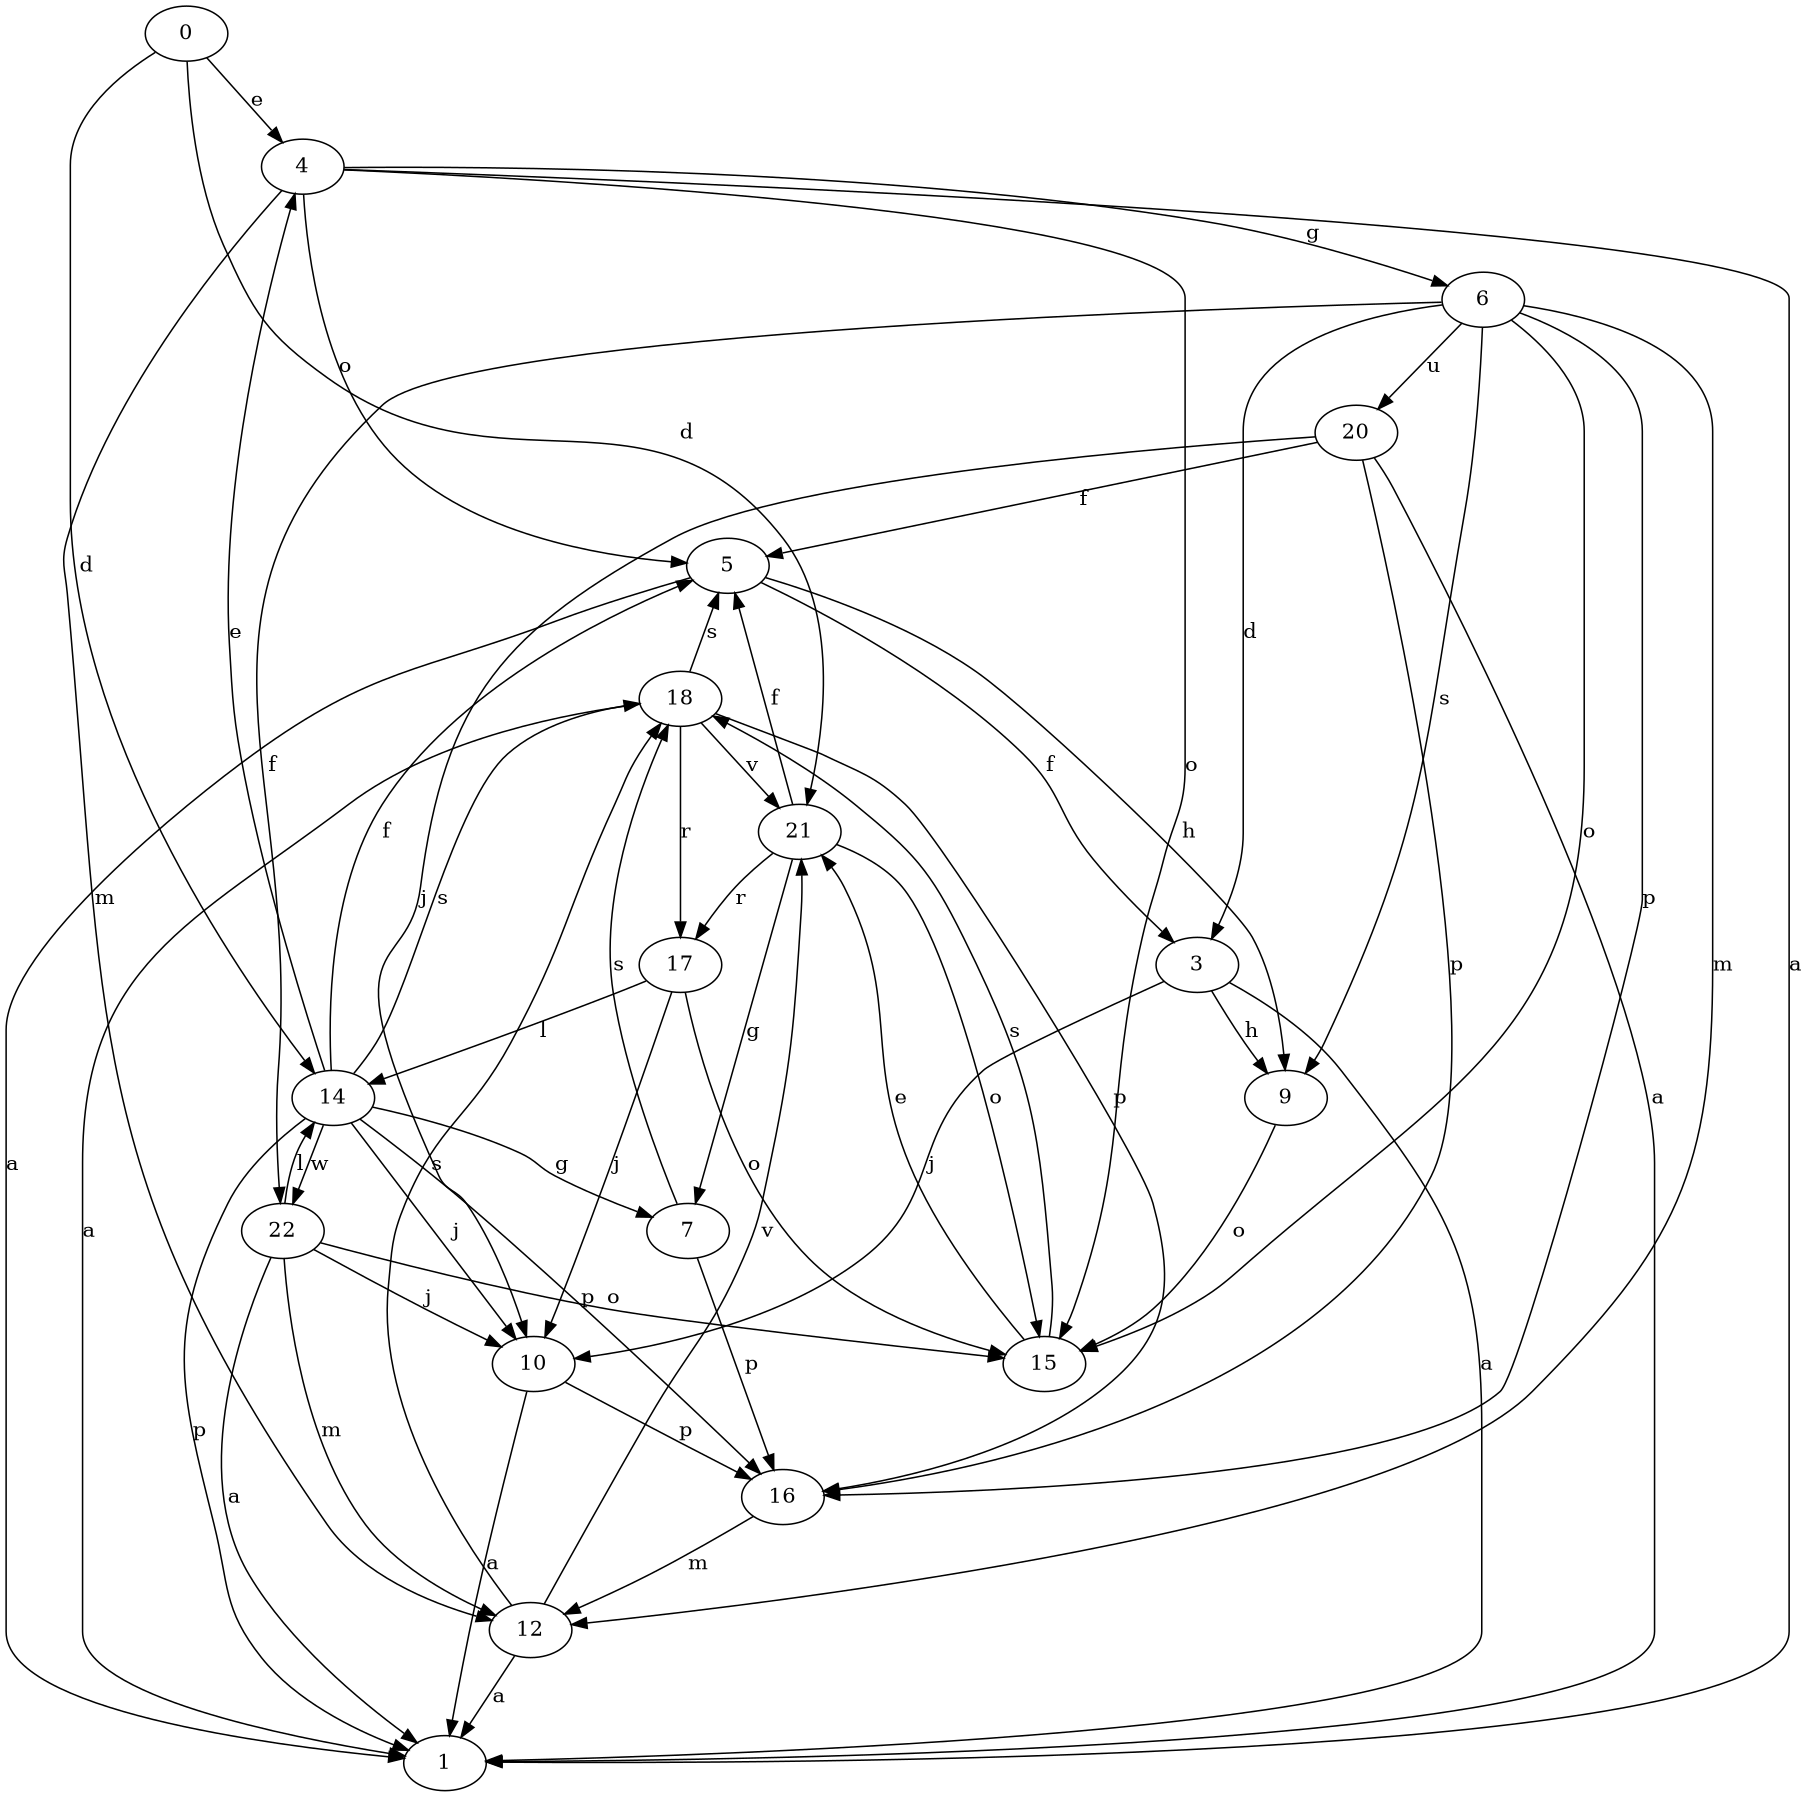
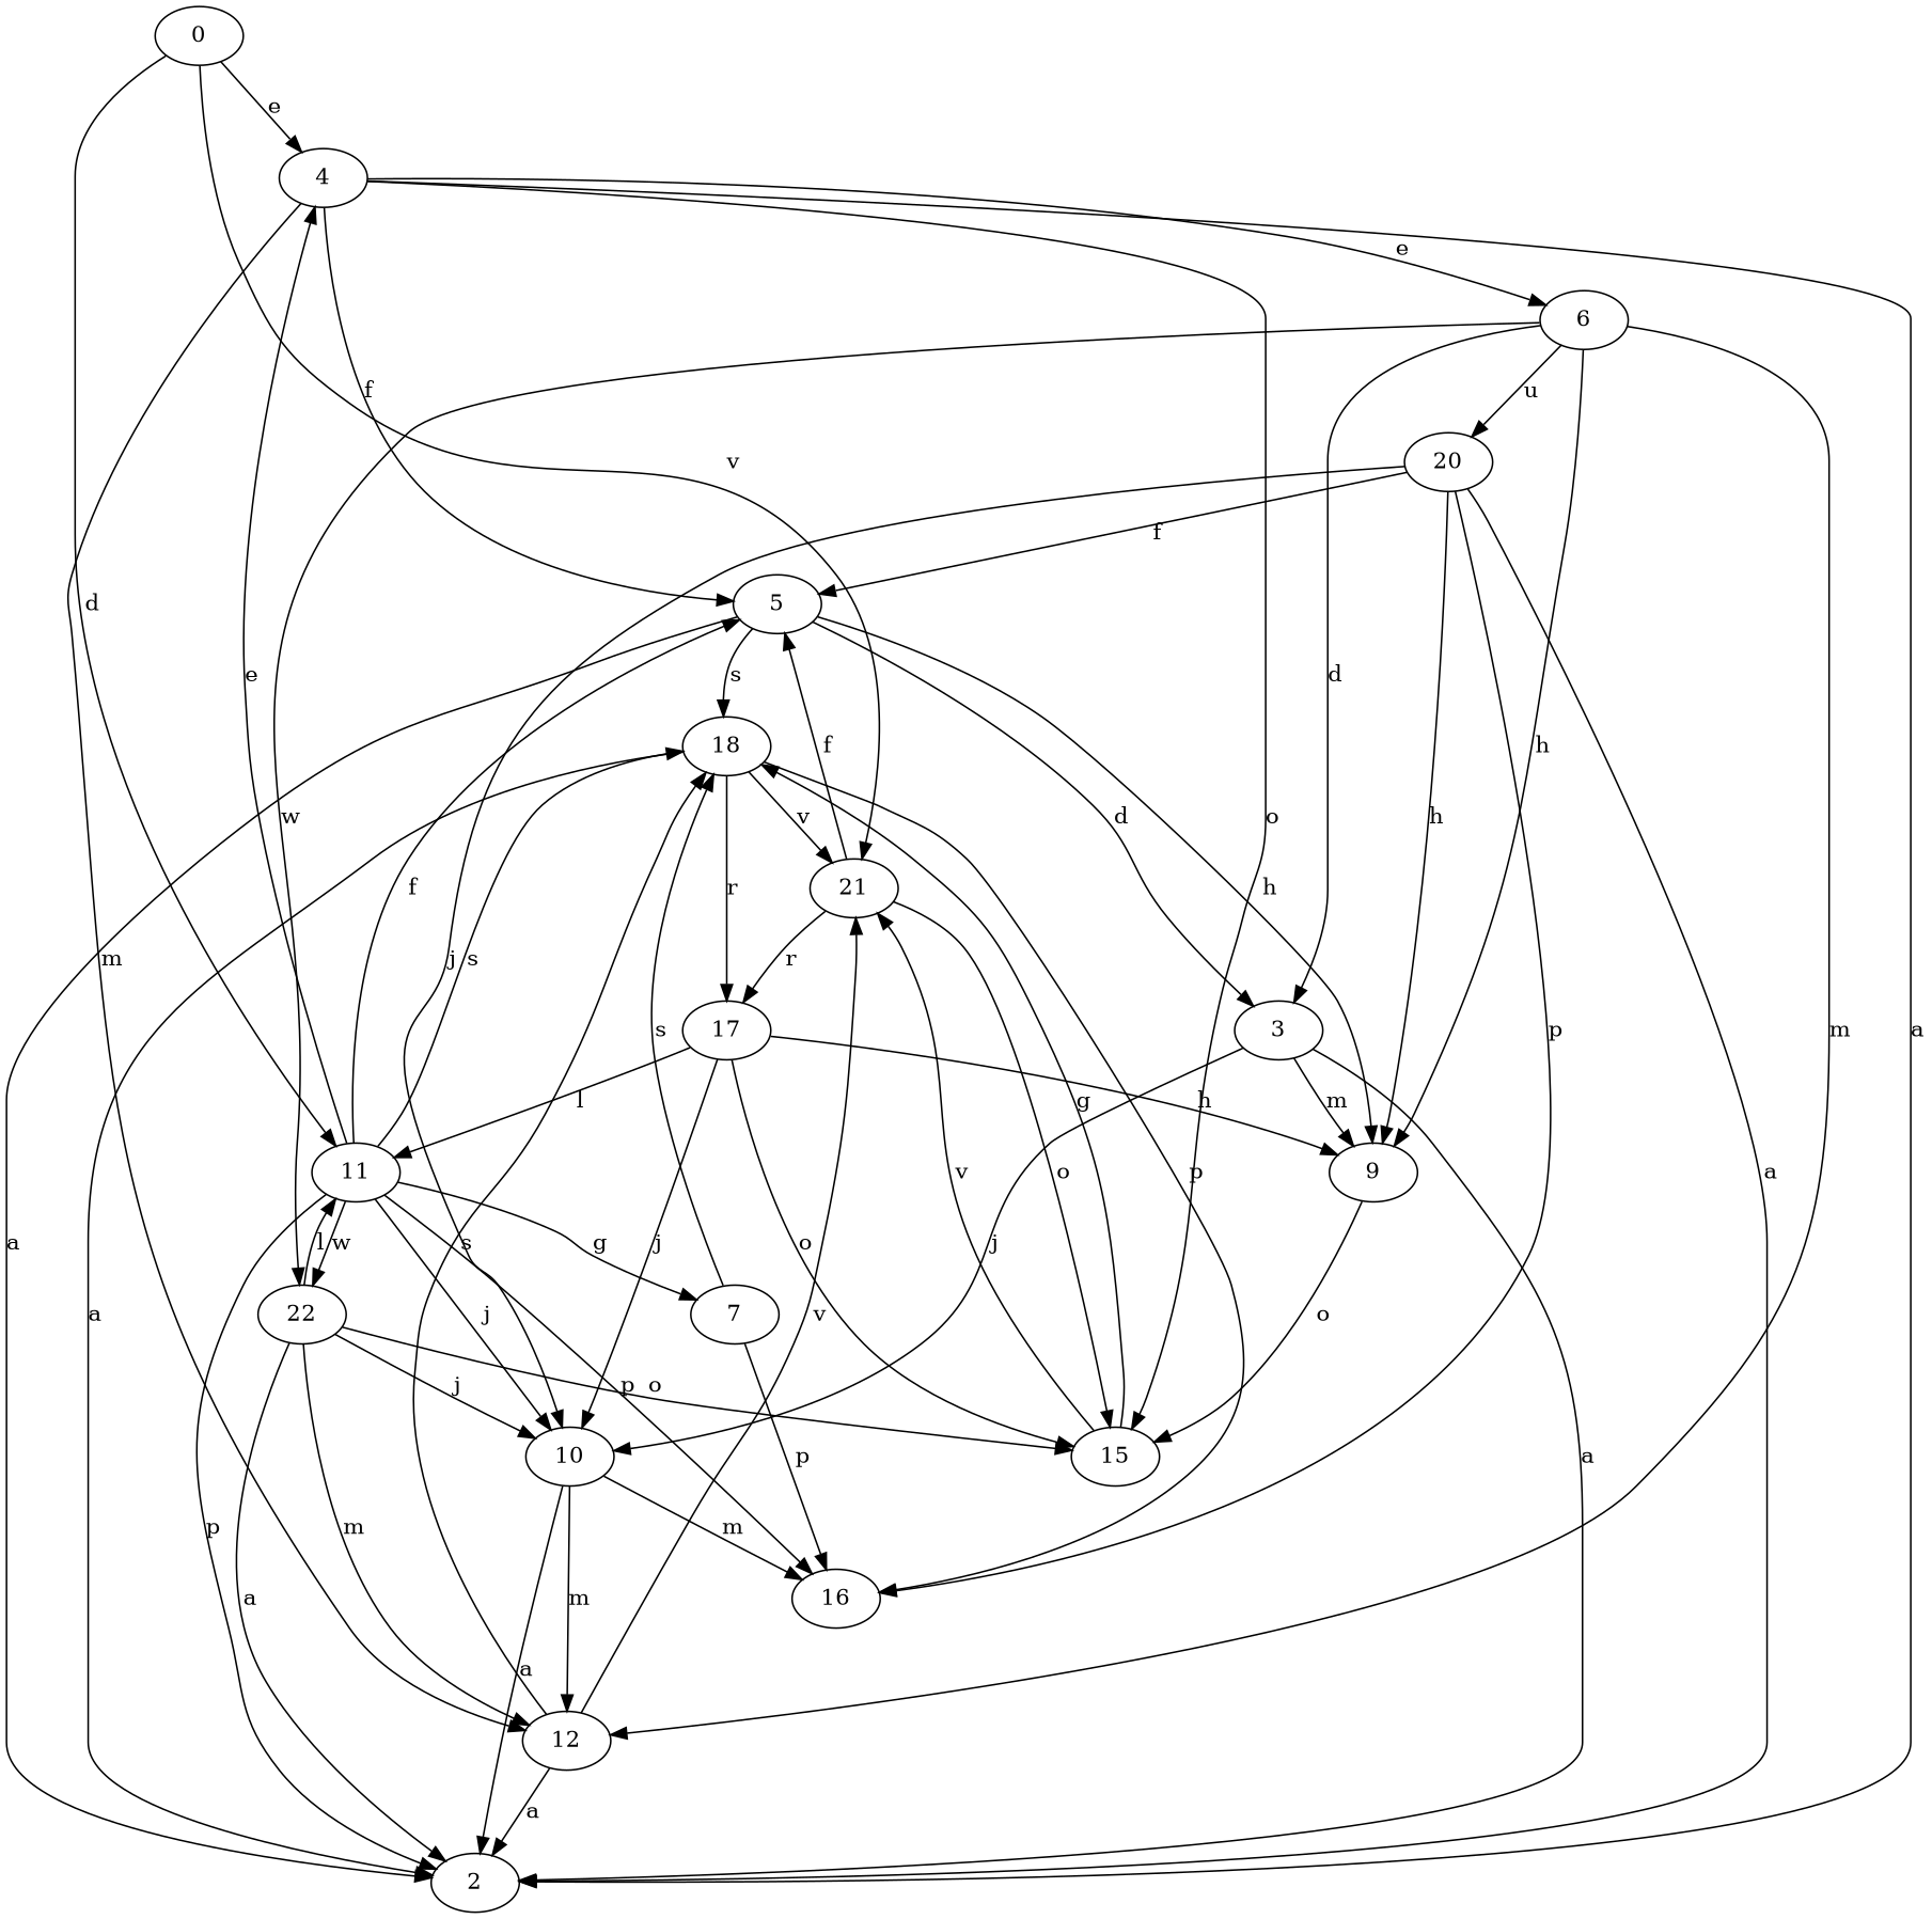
  strict digraph {
    0
    4
-   11 [label=14]
+   11
    21
-   1
+   1 [label=2]
    5
    6
    12
    15
    10
    18
    16
    22
    7
    17
    3
    9
    20
    0 -> 4 [label=e]
    0 -> 11 [label=d]
-   0 -> 21 [label=d]
+   0 -> 21 [label=v]
    4 -> 1 [label=a]
-   4 -> 5 [label=o]
-   4 -> 6 [label=g]
+   4 -> 5 [label=f]
+   4 -> 6 [label=e]
    4 -> 12 [label=m]
    4 -> 15 [label=o]
    11 -> 4 [label=e]
    11 -> 1 [label=p]
    11 -> 5 [label=f]
    11 -> 10 [label=j]
    11 -> 18 [label=s]
    11 -> 16 [label=p]
    11 -> 22 [label=w]
    11 -> 7 [label=g]
    21 -> 5 [label=f]
    21 -> 15 [label=o]
-   21 -> 7 [label=g]
    21 -> 17 [label=r]
    5 -> 1 [label=a]
-   18 -> 5 [label=s]
-   5 -> 3 [label=f]
+   5 -> 18 [label=s]
+   5 -> 3 [label=d]
    5 -> 9 [label=h]
    6 -> 12 [label=m]
-   6 -> 15 [label=o]
-   6 -> 16 [label=p]
-   6 -> 22 [label=f]
+   6 -> 22 [label=w]
    6 -> 3 [label=d]
-   6 -> 9 [label=s]
+   6 -> 9 [label=h]
    6 -> 20 [label=u]
    12 -> 21 [label=v]
    12 -> 1 [label=a]
    12 -> 18 [label=s]
-   15 -> 21 [label=e]
-   15 -> 18 [label=s]
+   15 -> 21 [label=v]
+   15 -> 18 [label=g]
    10 -> 1 [label=a]
-   16 -> 12 [label=m]
-   10 -> 16 [label=p]
+   10 -> 12 [label=m]
+   10 -> 16 [label=m]
    18 -> 21 [label=v]
    18 -> 1 [label=a]
    18 -> 16 [label=p]
    18 -> 17 [label=r]
    22 -> 11 [label=l]
    22 -> 1 [label=a]
    22 -> 12 [label=m]
    22 -> 15 [label=o]
    22 -> 10 [label=j]
    7 -> 18 [label=s]
    7 -> 16 [label=p]
    17 -> 11 [label=l]
    17 -> 15 [label=o]
    17 -> 10 [label=j]
+   17 -> 9 [label=h]
    3 -> 1 [label=a]
    3 -> 10 [label=j]
-   3 -> 9 [label=h]
+   3 -> 9 [label=m]
    9 -> 15 [label=o]
    20 -> 1 [label=a]
    20 -> 5 [label=f]
    20 -> 10 [label=j]
    20 -> 16 [label=p]
+   20 -> 9 [label=h]
  }
